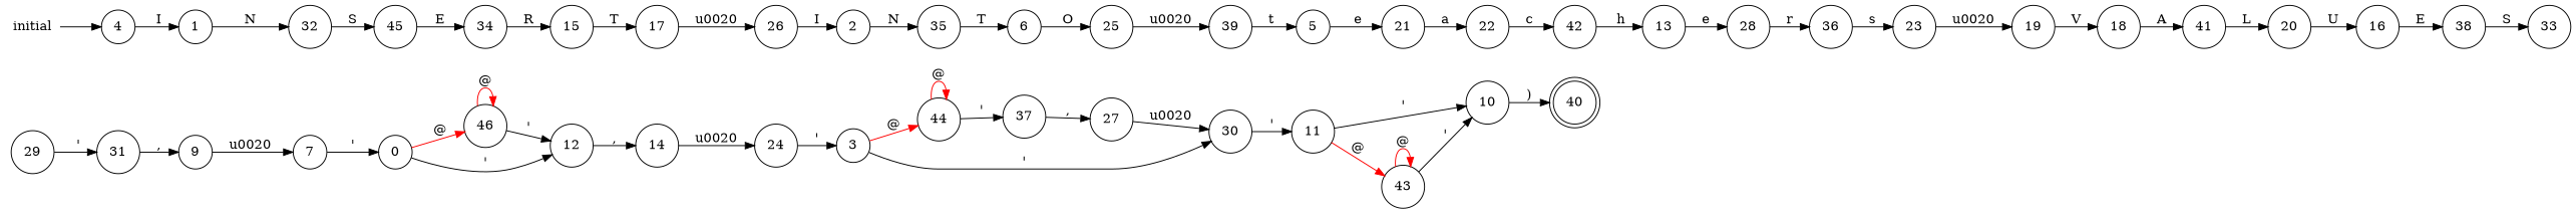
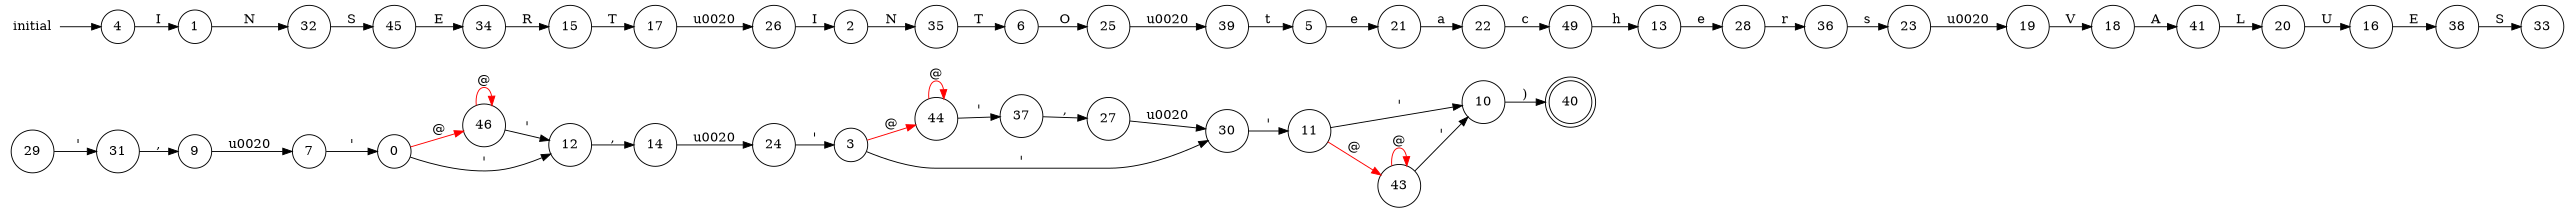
  digraph {
    rankdir=LR
    node [shape=circle]
    0
    46
    12
    14
    24
    1
    32
    45
    34
    2
    35
    6
    25
    3
    44
    30
    37
    27
    4
    initial [shape=plaintext]
    5
    21
    22
-   42
+   42 [label=49]
    39
    7
    29
    31
    9
    40 [shape=doublecircle]
    10
    11
    43
    13
    28
    36
    23
    15
    17
    26
    16
    38
    33
    18
    41
    20
    19
    0 -> 46 [color=red label="@"]
    0 -> 12 [label="'"]
    46 -> 46 [color=red label="@"]
    46 -> 12 [label="'"]
    12 -> 14 [label=","]
    14 -> 24 [label="\u0020"]
    24 -> 3 [label="'"]
    1 -> 32 [label=N]
    32 -> 45 [label=S]
    45 -> 34 [label=E]
    34 -> 15 [label=R]
    2 -> 35 [label=N]
    35 -> 6 [label=T]
    6 -> 25 [label=O]
    25 -> 39 [label="\u0020"]
    3 -> 44 [color=red label="@"]
    3 -> 30 [label="'"]
    44 -> 44 [color=red label="@"]
    44 -> 37 [label="'"]
    30 -> 11 [label="'"]
    37 -> 27 [label=","]
    27 -> 30 [label="\u0020"]
    4 -> 1 [label=I]
    initial -> 4
    5 -> 21 [label=e]
    21 -> 22 [label=a]
    22 -> 42 [label=c]
    42 -> 13 [label=h]
    39 -> 5 [label=t]
    7 -> 0 [label="'"]
    29 -> 31 [label="'"]
    31 -> 9 [label=","]
    9 -> 7 [label="\u0020"]
    10 -> 40 [label=")"]
    11 -> 10 [label="'"]
    11 -> 43 [color=red label="@"]
    43 -> 10 [label="'"]
    43 -> 43 [color=red label="@"]
    13 -> 28 [label=e]
    28 -> 36 [label=r]
    36 -> 23 [label=s]
    23 -> 19 [label="\u0020"]
    15 -> 17 [label=T]
    17 -> 26 [label="\u0020"]
    26 -> 2 [label=I]
    16 -> 38 [label=E]
    38 -> 33 [label=S]
    18 -> 41 [label=A]
    41 -> 20 [label=L]
    20 -> 16 [label=U]
    19 -> 18 [label=V]
  }
